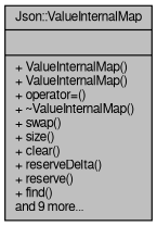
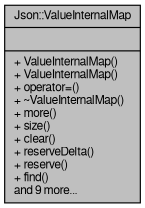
  digraph {
-   n1 [color=black fillcolor=grey75 fontcolor=black fontname=FreeSans fontsize=10 height=0.2 label="{Json::ValueInternalMap\n||+ ValueInternalMap()\l+ ValueInternalMap()\l+ operator=()\l+ ~ValueInternalMap()\l+ swap()\l+ size()\l+ clear()\l+ reserveDelta()\l+ reserve()\l+ find()\land 9 more...\l}" shape=record style=filled width=0.4]
+   n1 [color=black fillcolor=grey75 fontcolor=black fontname=FreeSans fontsize=10 height=0.2 label="{Json::ValueInternalMap\n||+ ValueInternalMap()\l+ ValueInternalMap()\l+ operator=()\l+ ~ValueInternalMap()\l+ more()\l+ size()\l+ clear()\l+ reserveDelta()\l+ reserve()\l+ find()\land 9 more...\l}" shape=record style=filled width=0.4]
  }
